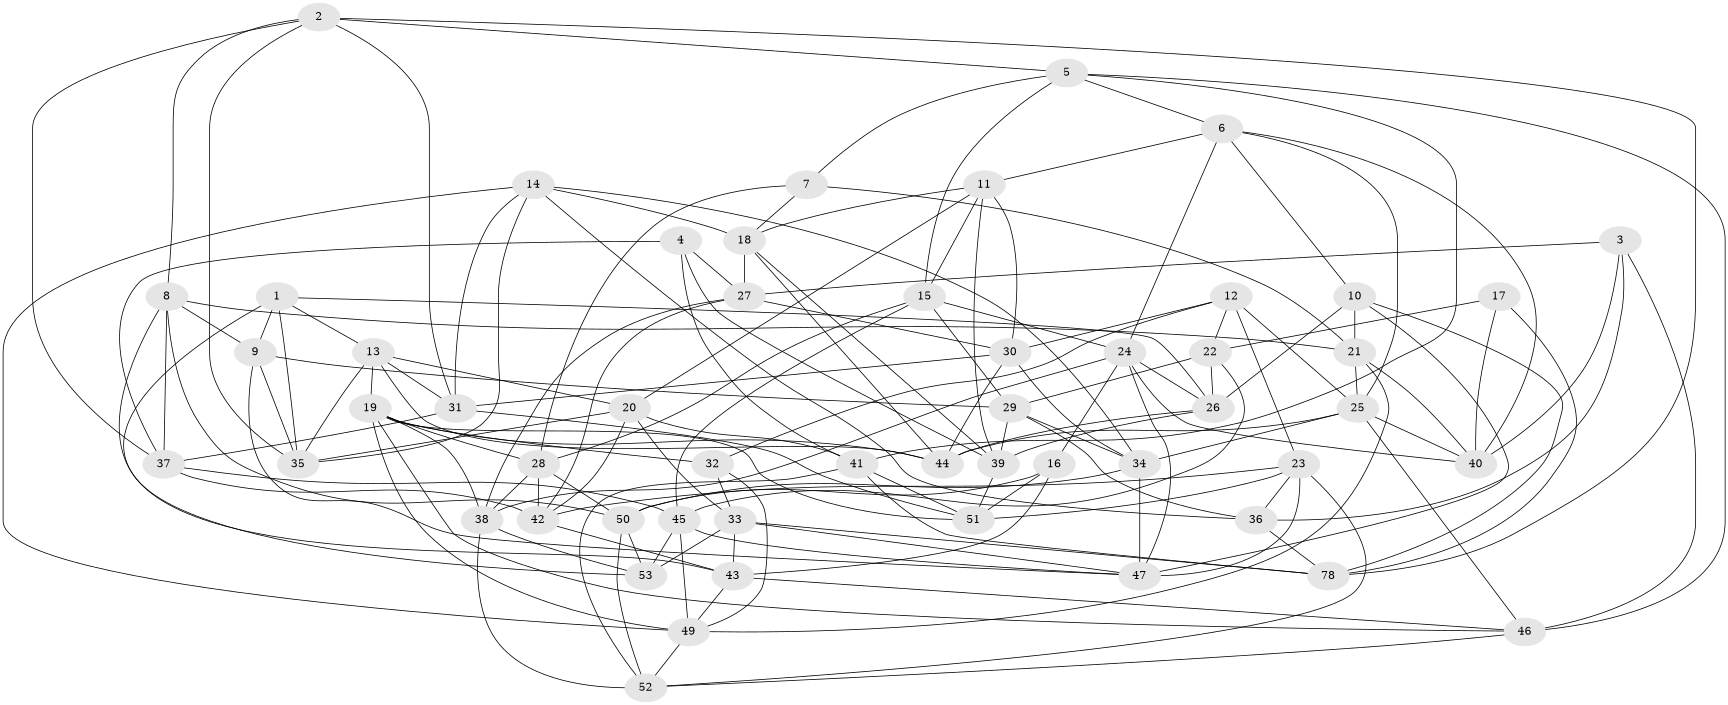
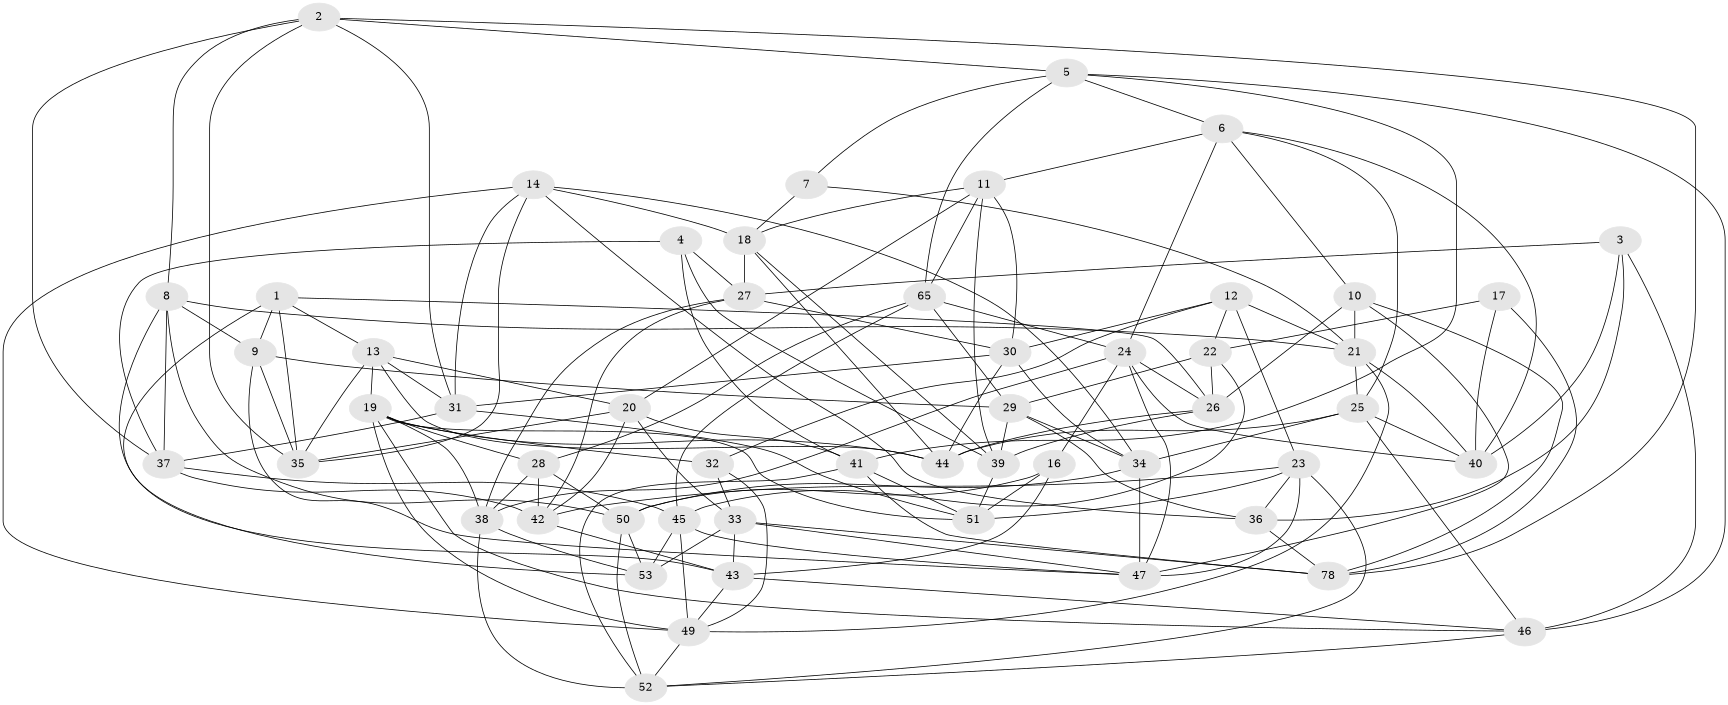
  graph {
    node [color=gray90 style=filled]
    edge [weight=1.0]
    1
    9
    13
    26
    35
    53
    29
    47
    31
    20
    19
    44
    39
    2
    5
    8
    37
    n18 [label=78]
    46
    41
    6
    7
-   15
+   15 [label=65]
    21
    43
    50
    51
    45
    42
    3
    27
    36
    40
    30
    38
    52
    4
    10
    11
    24
    25
    18
    28
    16
    34
    49
    33
    12
    22
    23
    32
    14
    17
    1 -- 9 [weight=2.0]
    1 -- 13
    1 -- 26
    1 -- 35
    1 -- 53
    9 -- 35
    9 -- 29
    9 -- 47
    13 -- 35
    13 -- 31
    13 -- 20
    13 -- 19
    13 -- 44
    26 -- 44
    26 -- 39
    29 -- 39
    29 -- 36
    29 -- 34
    31 -- 37
    31 -- 51
    20 -- 35
    20 -- 41
    20 -- 42
    20 -- 33
    19 -- 44
    19 -- 46
    19 -- 51
    19 -- 38
    19 -- 28
    19 -- 49
    19 -- 32
    39 -- 51
    2 -- 35
    2 -- 31
    2 -- 5
    2 -- 8
    2 -- 37
    2 -- n18
    5 -- 46
    5 -- 41
    5 -- 6
    5 -- 7
    5 -- 15
    8 -- 9
    8 -- 37
    8 -- 21
    8 -- 43
    8 -- 50
    37 -- 45
    37 -- 42
    46 -- 52
    41 -- n18
    41 -- 51
    41 -- 52
    6 -- 40
    6 -- 10
    6 -- 11
    6 -- 24
    6 -- 25
    7 -- 21
    7 -- 18
-   7 -- 28
    15 -- 29
    15 -- 45
    15 -- 24
    15 -- 28
    21 -- 40
    21 -- 25
    21 -- 49
    43 -- 46
    43 -- 49
    50 -- 53
    50 -- 52
    45 -- 53
    45 -- 47
    45 -- 49
    42 -- 43
    3 -- 46
    3 -- 27
    3 -- 36
    3 -- 40
    27 -- 42
    27 -- 30
    27 -- 38
    36 -- n18
    30 -- 31
    30 -- 44
    30 -- 34
    38 -- 53
    38 -- 52
    4 -- 39
    4 -- 37
    4 -- 41
    4 -- 27
    10 -- 26
    10 -- 47
    10 -- n18
    10 -- 21
    11 -- 20
    11 -- 39
    11 -- 15
    11 -- 30
    11 -- 18
    24 -- 26
    24 -- 47
    24 -- 40
    24 -- 38
    24 -- 16
    25 -- 44
    25 -- 46
    25 -- 40
    25 -- 34
    18 -- 44
    18 -- 39
    18 -- 27
    28 -- 50
    28 -- 42
    28 -- 38
    16 -- 43
    16 -- 50
    16 -- 51
    34 -- 47
    34 -- 50
    49 -- 52
    33 -- 53
    33 -- 47
    33 -- n18
    33 -- 43
-   12 -- 25 [weight=2.0]
+   12 -- 21 [weight=2.0]
    12 -- 30
    12 -- 22
    12 -- 23
    12 -- 32
    22 -- 26
    22 -- 29
    22 -- 45
    23 -- 47
    23 -- 51
    23 -- 42
    23 -- 36
    23 -- 52
    32 -- 49
    32 -- 33
    14 -- 35
    14 -- 31
    14 -- 36
    14 -- 18
    14 -- 34
    14 -- 49
    17 -- n18
    17 -- 40
    17 -- 22 [weight=2.0]
  }
